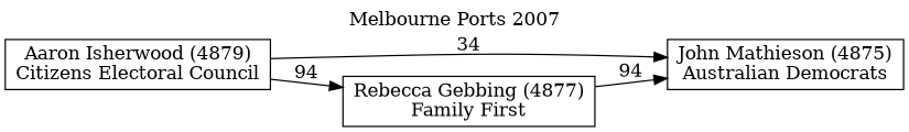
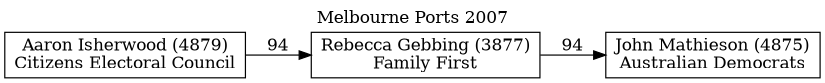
  digraph {
    label="Melbourne Ports 2007"
    labelloc=t
    mclimit=10
    rankdir=LR
    node [shape=box]
    n1 [label="John Mathieson (4875)\nAustralian Democrats"]
-   n2 [label="Rebecca Gebbing (4877)\nFamily First"]
+   n2 [label="Rebecca Gebbing (3877)\nFamily First"]
    n3 [label="Aaron Isherwood (4879)\nCitizens Electoral Council"]
    n2 -> n1 [label=94]
-   n3 -> n1 [label=34]
    n3 -> n2 [label=94]
  }
